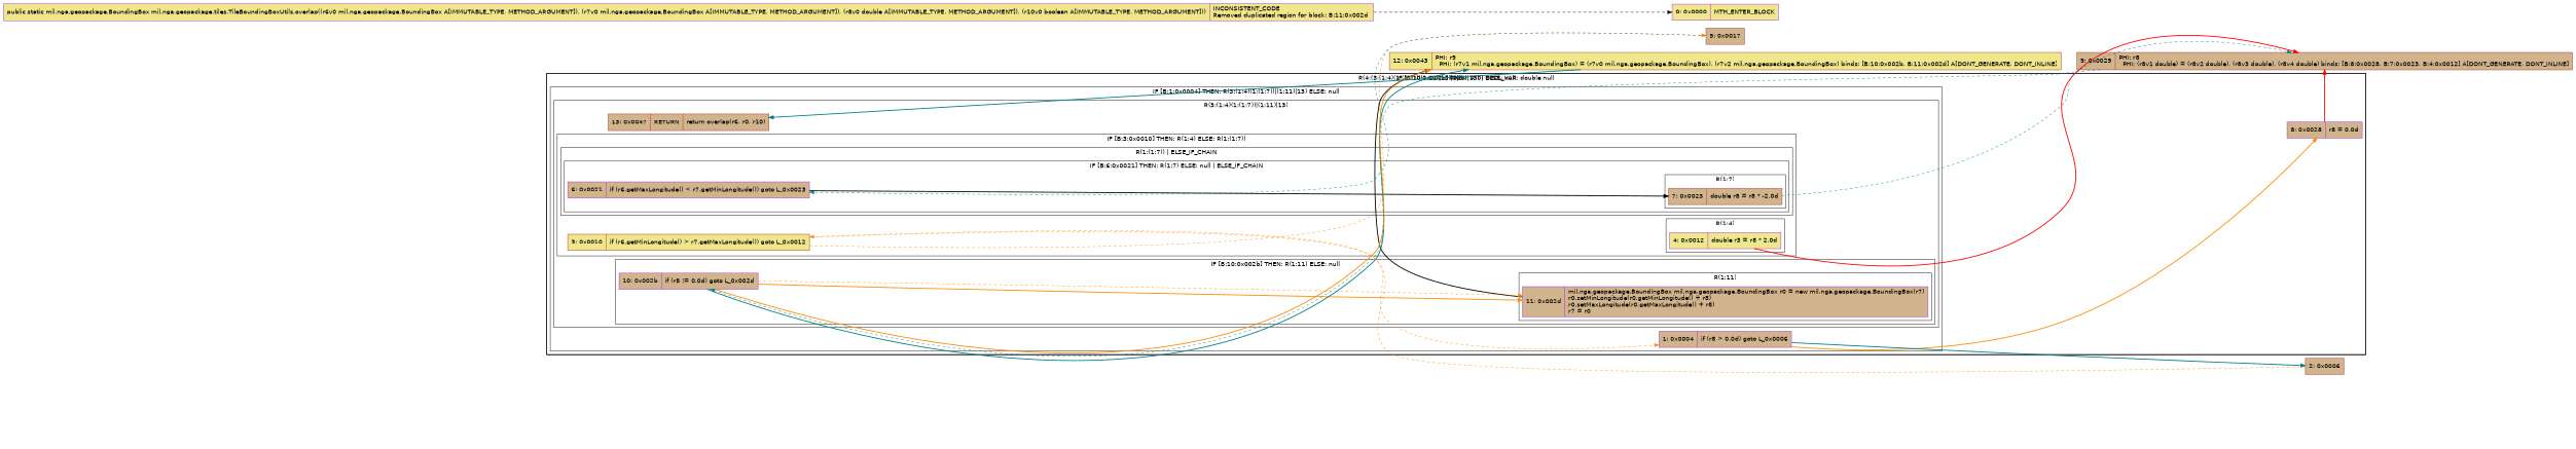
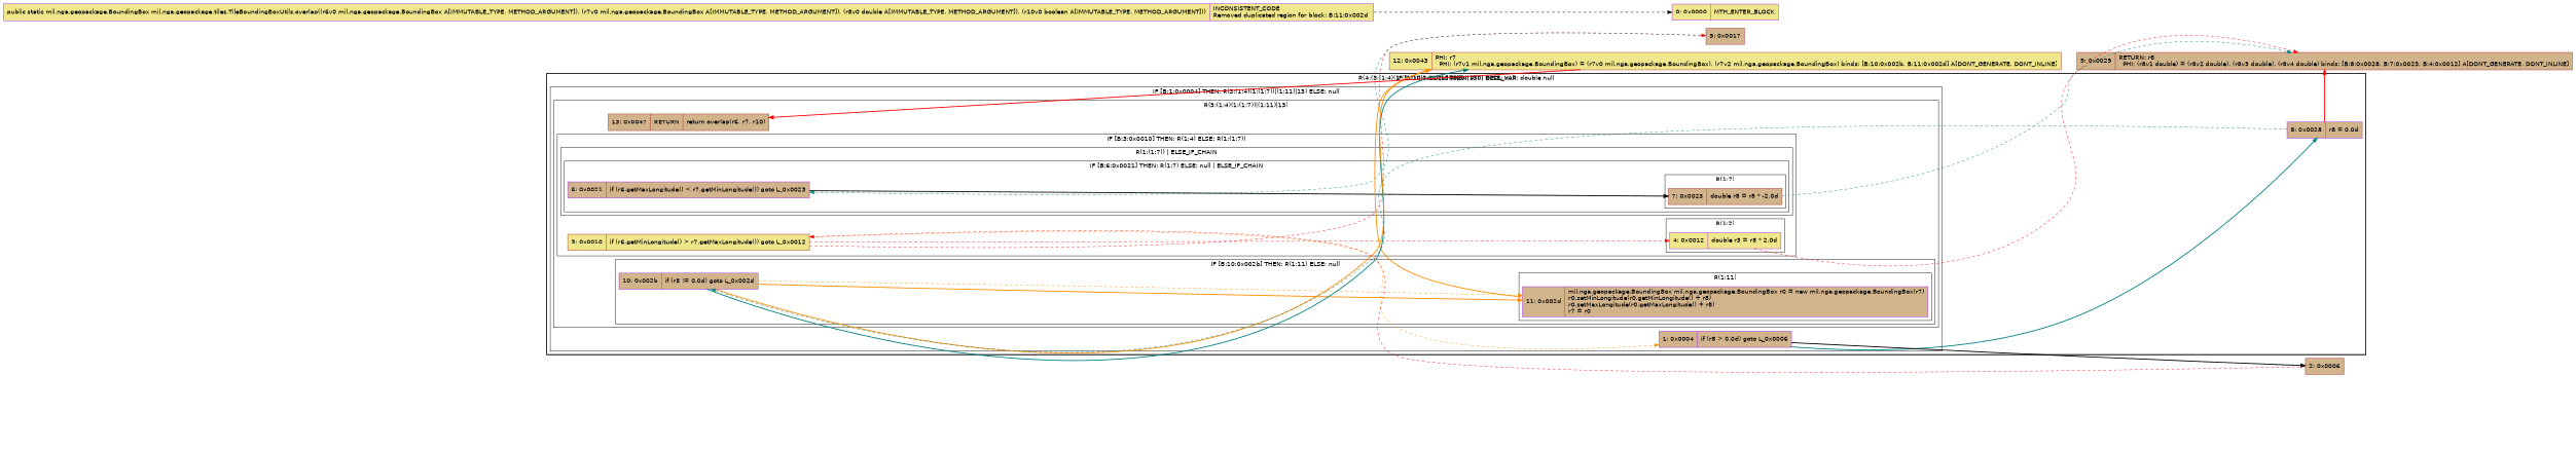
  digraph {
    fontname="DejaVu Sans"
    rankdir=LR
    node [color=purple fillcolor=tan fontname="DejaVu Sans" shape=record style=filled]
    edge [color=darkorange fontname="DejaVu Sans" style=dashed]
    n1 [fillcolor=khaki label="{4\:\ 0x0012|double r3 = r8 * 2.0d\l}"]
    n2 [color=brown label="{7\:\ 0x0023|double r8 = r8 * \-2.0d\l}"]
    n3 [label="{6\:\ 0x0021|if (r6.getMaxLongitude() \< r7.getMinLongitude()) goto L_0x0023\l}"]
    n4 [color=brown fillcolor=khaki label="{3\:\ 0x0010|if (r6.getMinLongitude() \> r7.getMaxLongitude()) goto L_0x0012\l}"]
    n5 [label="{11\:\ 0x002d|mil.nga.geopackage.BoundingBox mil.nga.geopackage.BoundingBox r0 = new mil.nga.geopackage.BoundingBox(r7)\lr0.setMinLongitude(r0.getMinLongitude() + r8)\lr0.setMaxLongitude(r0.getMaxLongitude() + r8)\lr7 = r0\l}"]
    n6 [label="{10\:\ 0x002b|if (r8 != 0.0d) goto L_0x002d\l}"]
-   n7 [color=brown label="{13\:\ 0x0047|RETURN\l|return overlap(r6, r0, r10)\l}"]
+   n7 [color=brown label="{13\:\ 0x0047|RETURN\l|return overlap(r6, r7, r10)\l}"]
    n8 [label="{1\:\ 0x0004|if (r8 \> 0.0d) goto L_0x0006\l}"]
    n9 [label="{8\:\ 0x0028|r8 = 0.0d\l}"]
-   n10 [color=brown label="{9\:\ 0x0029|PHI: r8 \l  PHI: (r8v1 double) = (r8v2 double), (r8v3 double), (r8v4 double) binds: [B:8:0x0028, B:7:0x0023, B:4:0x0012] A[DONT_GENERATE, DONT_INLINE]\l}"]
+   n10 [color=brown label="{9\:\ 0x0029|RETURN: r8 \l  PHI: (r8v1 double) = (r8v2 double), (r8v3 double), (r8v4 double) binds: [B:8:0x0028, B:7:0x0023, B:4:0x0012] A[DONT_GENERATE, DONT_INLINE]\l}"]
    n11 [color=brown label="{5\:\ 0x0017}"]
-   n12 [color=brown fillcolor=khaki label="{12\:\ 0x0043|PHI: r9 \l  PHI: (r7v1 mil.nga.geopackage.BoundingBox) = (r7v0 mil.nga.geopackage.BoundingBox), (r7v2 mil.nga.geopackage.BoundingBox) binds: [B:10:0x002b, B:11:0x002d] A[DONT_GENERATE, DONT_INLINE]\l}"]
+   n12 [color=brown fillcolor=khaki label="{12\:\ 0x0043|PHI: r7 \l  PHI: (r7v1 mil.nga.geopackage.BoundingBox) = (r7v0 mil.nga.geopackage.BoundingBox), (r7v2 mil.nga.geopackage.BoundingBox) binds: [B:10:0x002b, B:11:0x002d] A[DONT_GENERATE, DONT_INLINE]\l}"]
    n13 [color=brown label="{2\:\ 0x0006}"]
    n14 [fillcolor=khaki label="{0\:\ 0x0000|MTH_ENTER_BLOCK\l}"]
    n15 [fillcolor=khaki label="{public static mil.nga.geopackage.BoundingBox mil.nga.geopackage.tiles.TileBoundingBoxUtils.overlap((r6v0 mil.nga.geopackage.BoundingBox A[IMMUTABLE_TYPE, METHOD_ARGUMENT]), (r7v0 mil.nga.geopackage.BoundingBox A[IMMUTABLE_TYPE, METHOD_ARGUMENT]), (r8v0 double A[IMMUTABLE_TYPE, METHOD_ARGUMENT]), (r10v0 boolean A[IMMUTABLE_TYPE, METHOD_ARGUMENT]))  | INCONSISTENT_CODE\lRemoved duplicated region for block: B:11:0x002d \l}"]
    subgraph cluster_1 {
      label="R(4:(3:(1:4)(1:(1:7))|(1:11)|13)|8|(0)|13) | DECL_VAR: double null\l"
      n9
      subgraph cluster_2 {
        label="IF [B:1:0x0004] THEN: R(3:(1:4)(1:(1:7))|(1:11)|13) ELSE: null"
        n8
        subgraph cluster_3 {
          label="R(3:(1:4)(1:(1:7))|(1:11)|13)"
          n7
          subgraph cluster_4 {
            label="IF [B:3:0x0010] THEN: R(1:4) ELSE: R(1:(1:7))"
            n4
            subgraph cluster_5 {
-             label="R(1:4)"
+             label="R(1:2)"
              n1
            }
            subgraph cluster_6 {
              label="R(1:(1:7)) | ELSE_IF_CHAIN\l"
              subgraph cluster_7 {
                label="IF [B:6:0x0021] THEN: R(1:7) ELSE: null | ELSE_IF_CHAIN\l"
                n3
                subgraph cluster_8 {
                  label="R(1:7)"
                  n2
                }
              }
            }
          }
          subgraph cluster_9 {
            label="IF [B:10:0x002b] THEN: R(1:11) ELSE: null"
            n6
            subgraph cluster_10 {
              label="R(1:11)"
              n5
            }
          }
        }
      }
      subgraph cluster_11 {
        label="IF [B:10:0x002b] THEN: R(0) ELSE: null"
        subgraph cluster_12 {
          label="R(0)"
        }
      }
    }
-   n1 -> n10 [color=red style=bold]
+   n1 -> n10 [color=red]
    n2 -> n10 [color=teal]
    n3 -> n2 [color=black style=bold]
+   n4 -> n1 [color=red]
    n4 -> n8
-   n4 -> n11
-   n5 -> n12 [color=black style=bold]
+   n4 -> n11 [color=red]
+   n5 -> n12 [style=bold]
    n6 -> n5 [style=bold]
    n6 -> n5
    n6 -> n12 [color=teal style=bold]
    n6 -> n12 [style=bold]
-   n8 -> n9 [style=bold]
-   n8 -> n13 [color=teal style=bold]
+   n8 -> n9 [color=teal style=bold]
+   n8 -> n13 [color=black style=bold]
    n9 -> n10 [color=red style=bold]
-   n10 -> n6 [color=teal]
+   n9 -> n6 [color=teal]
    n11 -> n3 [color=teal]
-   n12 -> n7 [color=teal style=bold]
-   n13 -> n4
+   n12 -> n7 [color=red style=bold]
+   n13 -> n4 [color=red]
    n15 -> n14 [color=black]
  }
